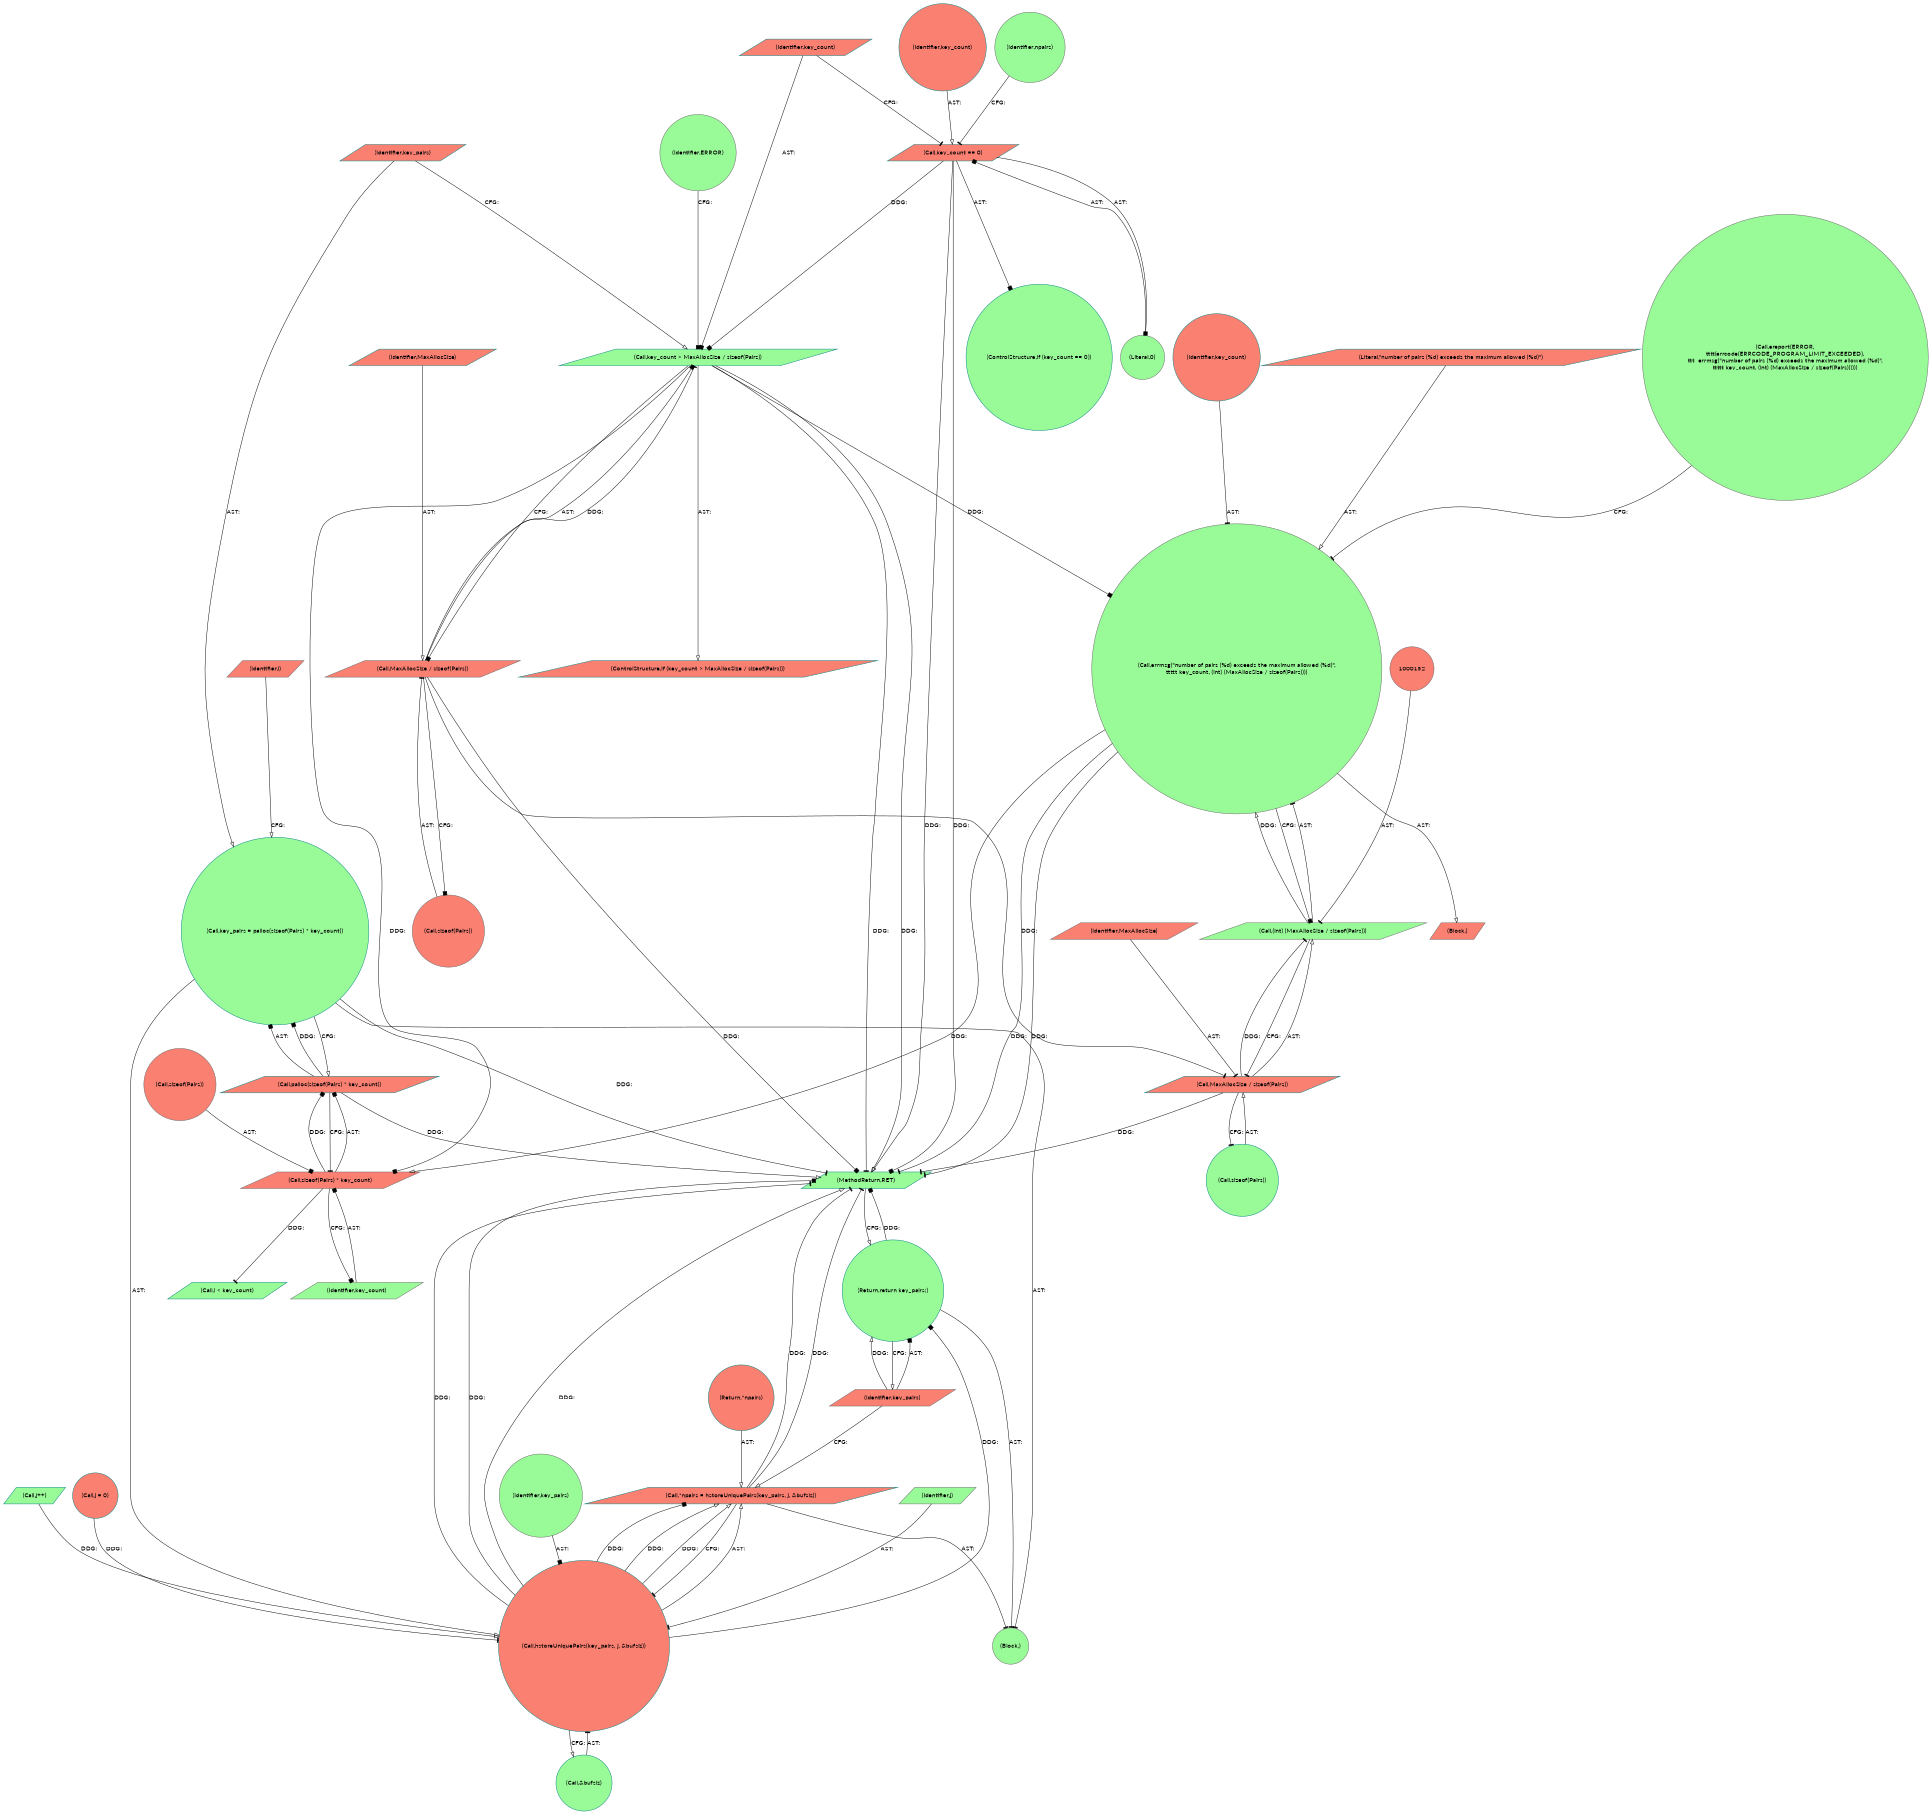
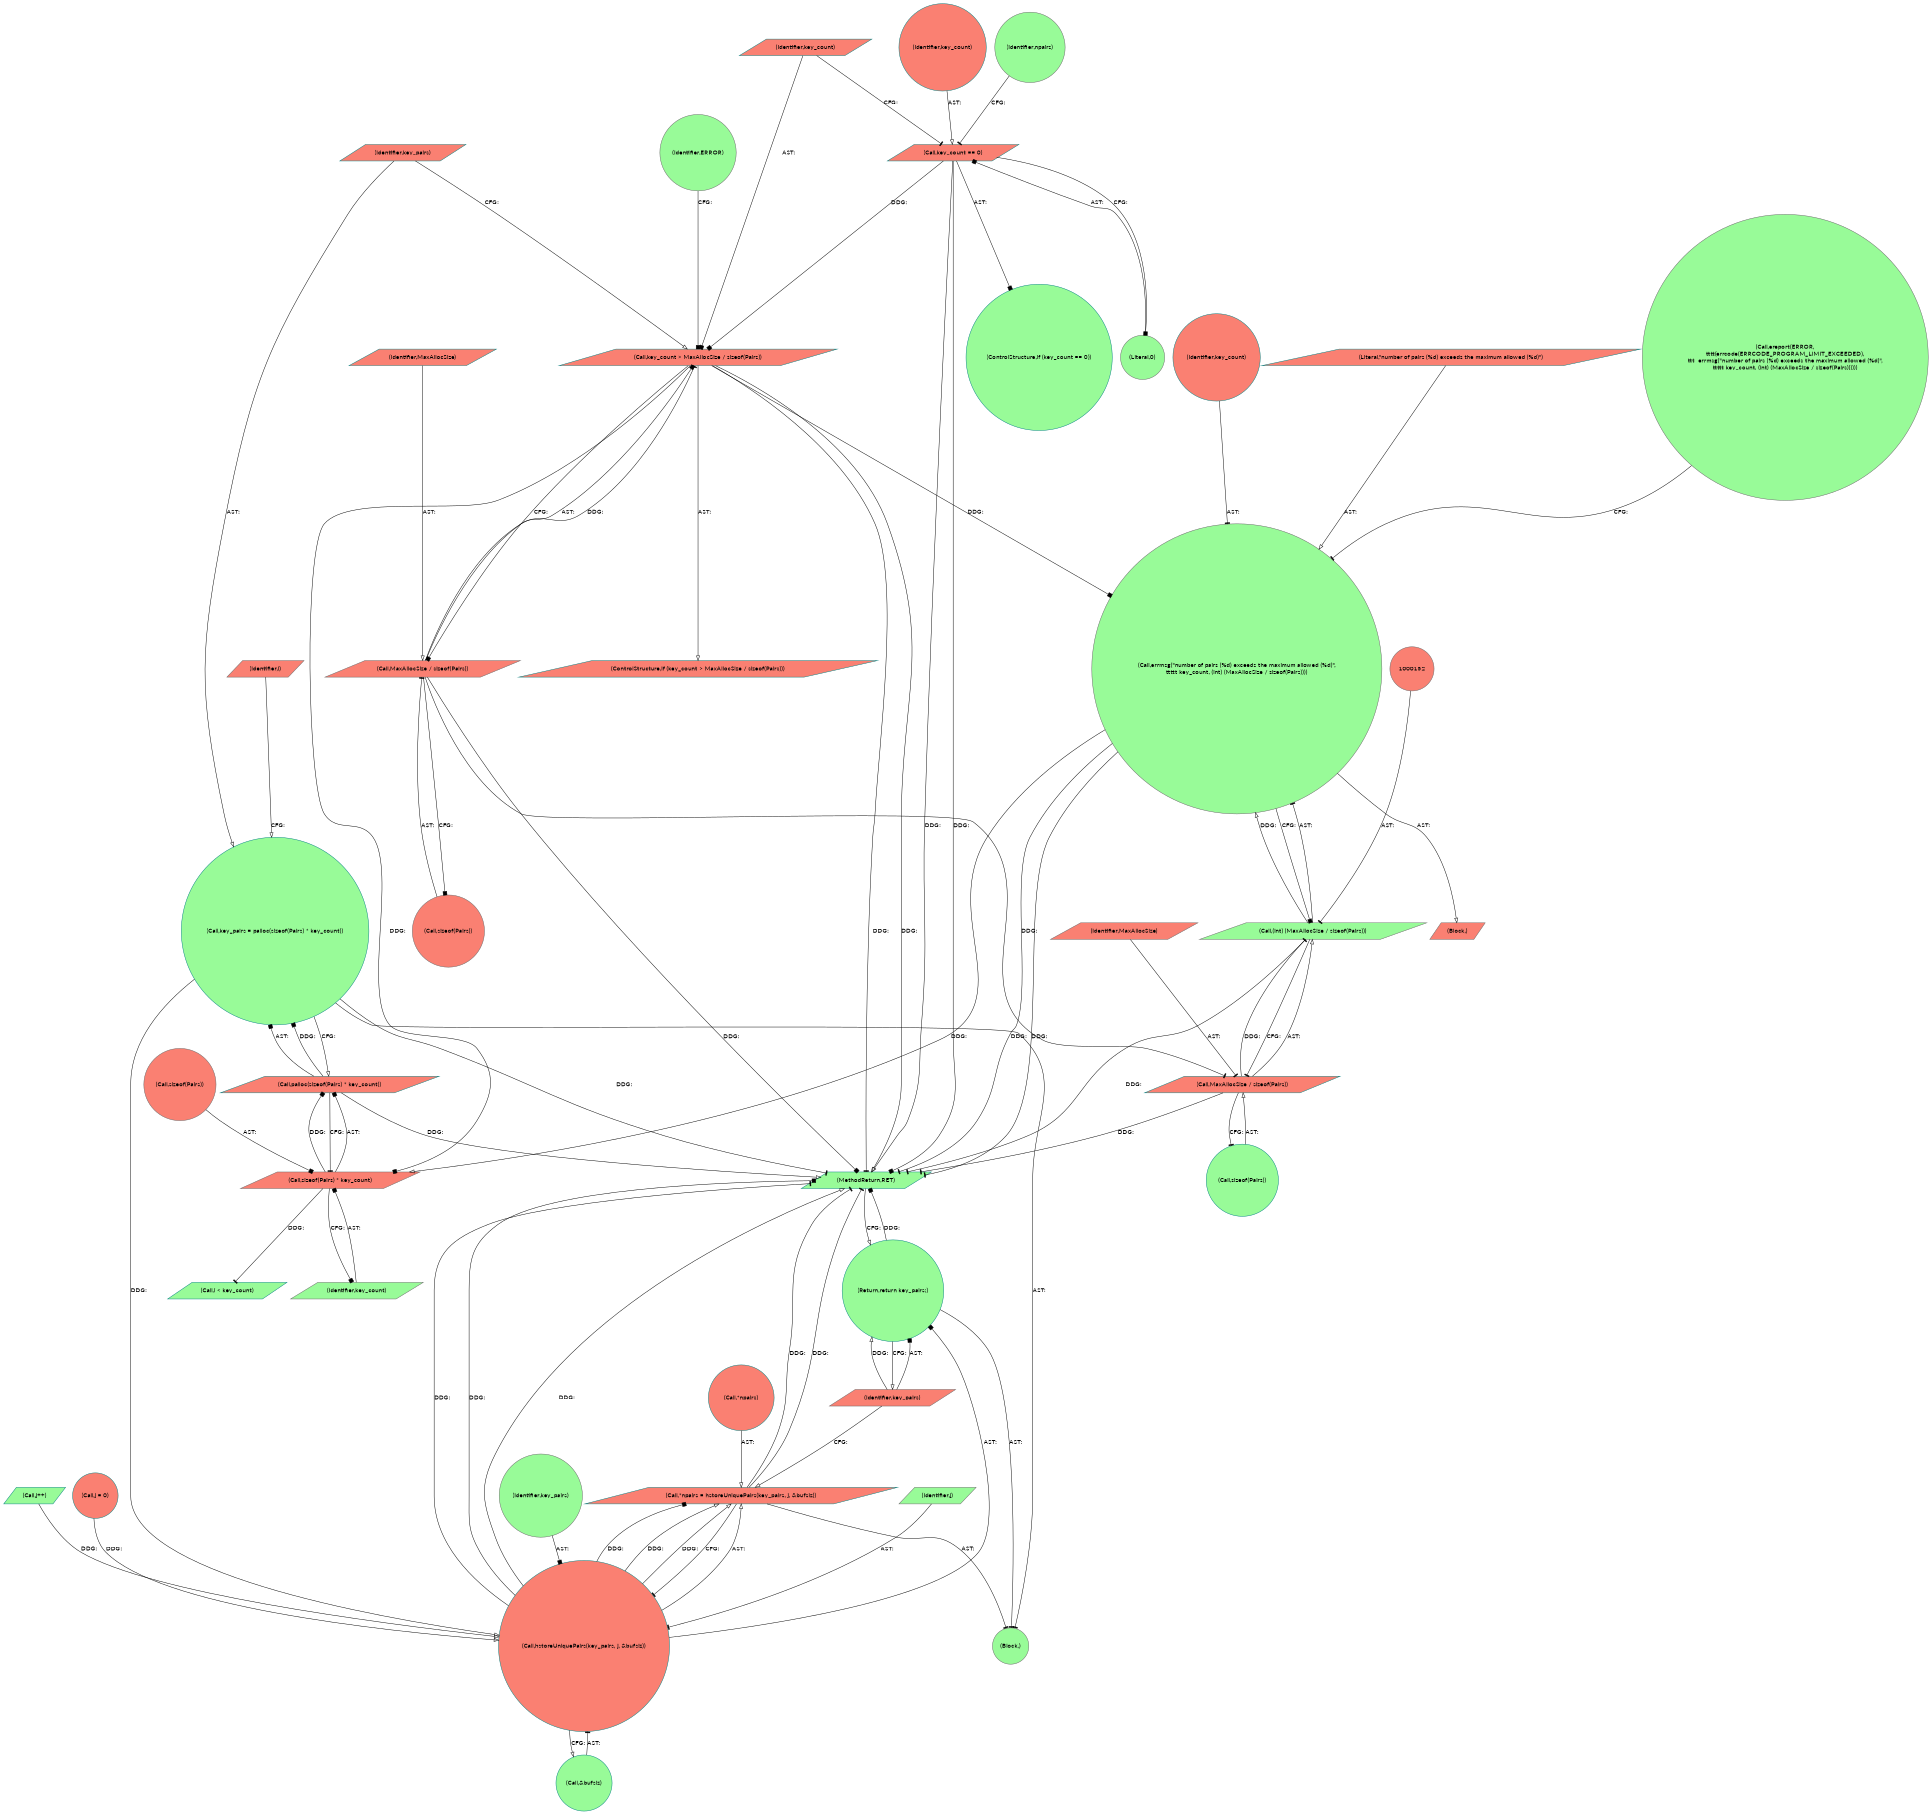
  digraph {
    fontname=Lato
    node [color=teal fillcolor=salmon fontname=Lato shape=parallelogram style=filled]
    edge [arrowhead=tee fontname=Lato]
    n1 [fillcolor=palegreen label="(Call,key_pairs = palloc(sizeof(Pairs) * key_count))" shape=circle]
    n2 [label="(Call,palloc(sizeof(Pairs) * key_count))"]
    n3 [label="(Call,hstoreUniquePairs(key_pairs, j, &bufsiz))" shape=circle]
    n4 [fillcolor=palegreen label="(MethodReturn,RET)"]
    n5 [color=gray40 fillcolor=palegreen label="(Block,)" shape=circle]
    n6 [color=gray40 label="(Call,sizeof(Pairs) * key_count)"]
    n7 [label="(Call,*npairs = hstoreUniquePairs(key_pairs, j, &bufsiz))"]
    n8 [fillcolor=palegreen label="(Return,return key_pairs;)" shape=circle]
    n9 [fillcolor=palegreen label="(Call,&bufsiz)" shape=circle]
    n10 [color=gray40 fillcolor=palegreen label="(Identifier,key_count)"]
    n11 [fillcolor=palegreen label="(Call,i < key_count)"]
    n12 [color=gray40 fillcolor=palegreen label="(Call,errmsg(\"number of pairs (%d) exceeds the maximum allowed (%d)\",\n\t\t\t\t\t key_count, (int) (MaxAllocSize / sizeof(Pairs))))" shape=circle]
    n13 [color=gray40 fillcolor=palegreen label="(Call,(int) (MaxAllocSize / sizeof(Pairs)))"]
    n14 [color=gray40 label="(Block,)"]
    n15 [label="(Call,MaxAllocSize / sizeof(Pairs))"]
-   n16 [fillcolor=palegreen label="(Call,key_count > MaxAllocSize / sizeof(Pairs))"]
+   n16 [label="(Call,key_count > MaxAllocSize / sizeof(Pairs))"]
    n17 [color=gray40 label="(Call,MaxAllocSize / sizeof(Pairs))"]
    n18 [label="(ControlStructure,if (key_count > MaxAllocSize / sizeof(Pairs)))"]
    n19 [color=gray40 label="(Call,sizeof(Pairs))" shape=circle]
    n20 [label="(Call,key_count == 0)"]
    n21 [fillcolor=palegreen label="(ControlStructure,if (key_count == 0))" shape=circle]
    n22 [color=gray40 fillcolor=palegreen label="(Literal,0)" shape=circle]
    n23 [fillcolor=palegreen label="(Call,sizeof(Pairs))" shape=circle]
    n24 [color=gray40 label="(Identifier,key_pairs)"]
    n25 [label="(Identifier,key_count)"]
-   n26 [label="(Return,*npairs)" shape=circle]
+   n26 [label="(Call,*npairs)" shape=circle]
    n27 [color=gray40 label="(Identifier,i)"]
    n28 [color=gray40 fillcolor=palegreen label="(Identifier,ERROR)" shape=circle]
    n29 [label="(Identifier,key_count)" shape=circle]
    n30 [color=gray40 fillcolor=palegreen label="(Identifier,key_pairs)" shape=circle]
    n31 [label="(Identifier,key_count)" shape=circle]
    n32 [color=gray40 fillcolor=palegreen label="(Identifier,j)"]
    n33 [label="(Literal,\"number of pairs (%d) exceeds the maximum allowed (%d)\")"]
    n34 [color=gray40 label="(Call,sizeof(Pairs))" shape=circle]
    n35 [label="(Identifier,key_pairs)"]
    n36 [fillcolor=palegreen label="(Call,j++)"]
    n37 [color=gray40 label="(Identifier,MaxAllocSize)"]
    n38 [color=gray40 fillcolor=palegreen label="(Call,ereport(ERROR,\n\t\t\t\t(errcode(ERRCODE_PROGRAM_LIMIT_EXCEEDED),\n\t\t\t  errmsg(\"number of pairs (%d) exceeds the maximum allowed (%d)\",\n\t\t\t\t\t key_count, (int) (MaxAllocSize / sizeof(Pairs))))))" shape=circle]
    n39 [label="(Call,j = 0)" shape=circle]
    n40 [color=gray40 fillcolor=palegreen label="(Identifier,npairs)" shape=circle]
    n41 [label="(Identifier,MaxAllocSize)"]
    1000152 [color=gray40 shape=circle]
    n1 -> n2 [arrowhead=onormal label="CFG: "]
-   n1 -> n3 [arrowhead=onormal label="AST: "]
+   n1 -> n3 [arrowhead=onormal label="DDG: "]
    n1 -> n4 [label="DDG: "]
    n1 -> n5 [label="AST: "]
    n2 -> n1 [arrowhead=box label="AST: "]
    n2 -> n1 [arrowhead=box label="DDG: "]
    n2 -> n4 [arrowhead=onormal label="DDG: "]
    n2 -> n6 [label="CFG: "]
    n3 -> n4 [arrowhead=box label="DDG: "]
    n3 -> n4 [arrowhead=onormal label="DDG: "]
    n3 -> n4 [label="DDG: "]
    n3 -> n7 [arrowhead=onormal label="AST: "]
    n3 -> n7 [arrowhead=box label="DDG: "]
    n3 -> n7 [arrowhead=onormal label="DDG: "]
    n3 -> n7 [arrowhead=onormal label="DDG: "]
-   n3 -> n8 [arrowhead=box label="DDG: "]
+   n3 -> n8 [arrowhead=box label="AST: "]
    n3 -> n9 [arrowhead=onormal label="CFG: "]
    n4 -> n8 [arrowhead=onormal label="CFG: "]
    n6 -> n2 [arrowhead=box label="AST: "]
    n6 -> n2 [arrowhead=box label="DDG: "]
    n6 -> n10 [arrowhead=box label="CFG: "]
    n6 -> n11 [label="DDG: "]
    n7 -> n3 [label="CFG: "]
    n7 -> n4 [label="DDG: "]
    n7 -> n4 [label="DDG: "]
    n7 -> n5 [label="AST: "]
    n8 -> n4 [arrowhead=box label="DDG: "]
    n8 -> n5 [label="AST: "]
    n8 -> n24 [arrowhead=onormal label="CFG: "]
    n9 -> n3 [label="AST: "]
    n10 -> n6 [arrowhead=box label="AST: "]
    n12 -> n4 [label="DDG: "]
    n12 -> n4 [label="DDG: "]
    n12 -> n6 [arrowhead=onormal label="DDG: "]
    n12 -> n13 [arrowhead=box label="CFG: "]
    n12 -> n14 [arrowhead=onormal label="AST: "]
+   n13 -> n4 [label="DDG: "]
    n13 -> n12 [label="AST: "]
    n13 -> n12 [arrowhead=onormal label="DDG: "]
    n13 -> n15 [label="CFG: "]
    n15 -> n4 [label="DDG: "]
    n15 -> n13 [arrowhead=onormal label="AST: "]
    n15 -> n13 [label="DDG: "]
    n15 -> n23 [label="CFG: "]
    n16 -> n4 [label="DDG: "]
    n16 -> n4 [arrowhead=onormal label="DDG: "]
    n16 -> n6 [arrowhead=box label="DDG: "]
    n16 -> n12 [arrowhead=box label="DDG: "]
    n16 -> n17 [arrowhead=box label="CFG: "]
    n16 -> n18 [arrowhead=onormal label="AST: "]
    n17 -> n4 [arrowhead=box label="DDG: "]
    n17 -> n15 [label="DDG: "]
    n17 -> n16 [arrowhead=box label="AST: "]
    n17 -> n16 [label="DDG: "]
    n17 -> n19 [arrowhead=box label="CFG: "]
    n19 -> n17 [label="AST: "]
    n20 -> n4 [arrowhead=box label="DDG: "]
    n20 -> n4 [arrowhead=onormal label="DDG: "]
    n20 -> n16 [arrowhead=box label="DDG: "]
    n20 -> n21 [arrowhead=box label="AST: "]
-   n20 -> n22 [arrowhead=box label="AST: "]
+   n20 -> n22 [arrowhead=box label="CFG: "]
    n22 -> n20 [arrowhead=box label="AST: "]
    n23 -> n15 [arrowhead=onormal label="AST: "]
    n24 -> n7 [arrowhead=onormal label="CFG: "]
    n24 -> n8 [arrowhead=box label="AST: "]
    n24 -> n8 [arrowhead=onormal label="DDG: "]
    n25 -> n16 [arrowhead=box label="AST: "]
    n25 -> n20 [label="CFG: "]
    n26 -> n7 [arrowhead=onormal label="AST: "]
    n27 -> n1 [arrowhead=onormal label="CFG: "]
    n28 -> n16 [arrowhead=box label="CFG: "]
    n29 -> n20 [arrowhead=onormal label="AST: "]
    n30 -> n3 [arrowhead=box label="AST: "]
    n31 -> n12 [label="AST: "]
    n32 -> n3 [label="AST: "]
    n33 -> n12 [arrowhead=onormal label="AST: "]
    n34 -> n6 [arrowhead=box label="AST: "]
    n35 -> n1 [arrowhead=onormal label="AST: "]
    n35 -> n16 [arrowhead=onormal label="CFG: "]
    n36 -> n3 [arrowhead=onormal label="DDG: "]
    n37 -> n15 [label="AST: "]
    n38 -> n12 [label="CFG: "]
-   n39 -> n3 [label="DDG: "]
+   n39 -> n3 [arrowhead=onormal label="DDG: "]
    n40 -> n20 [label="CFG: "]
    n41 -> n17 [arrowhead=onormal label="AST: "]
    1000152 -> n13 [label="AST: "]
  }
